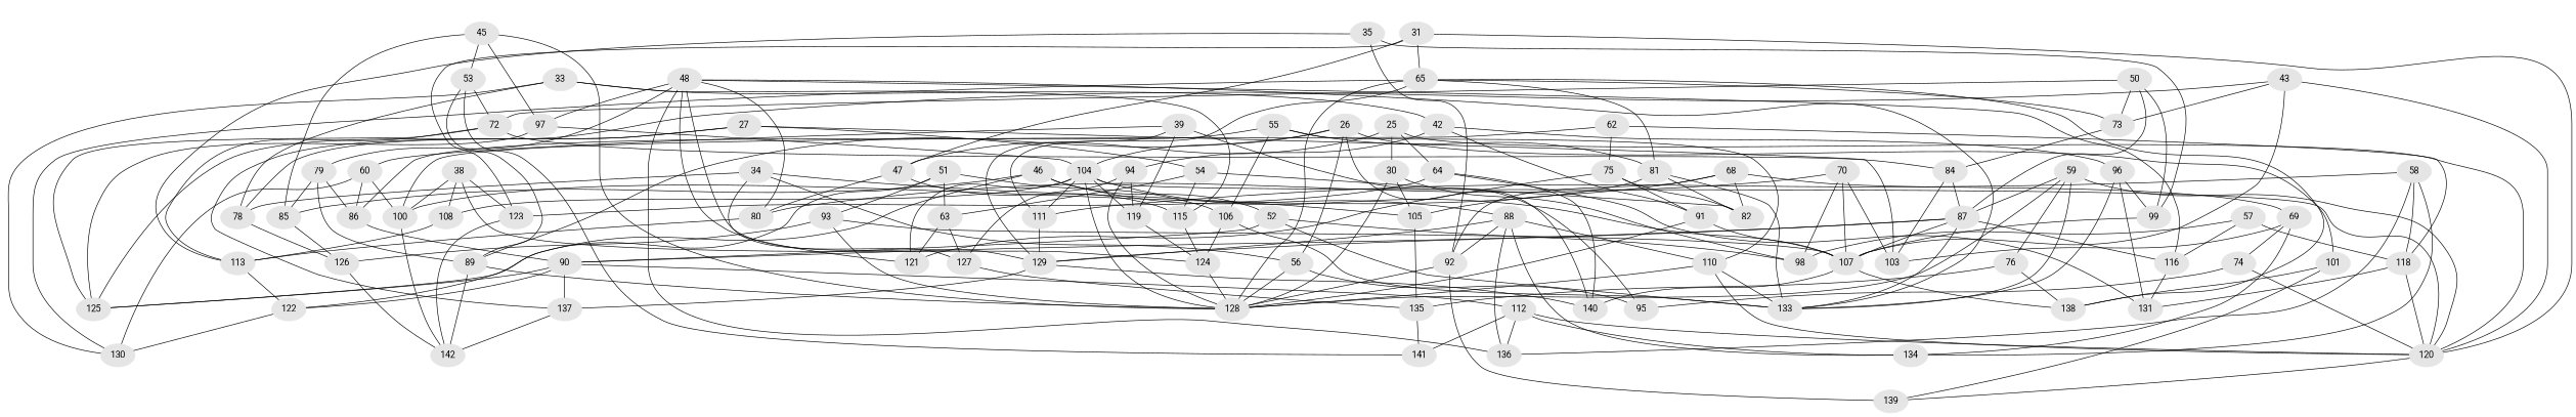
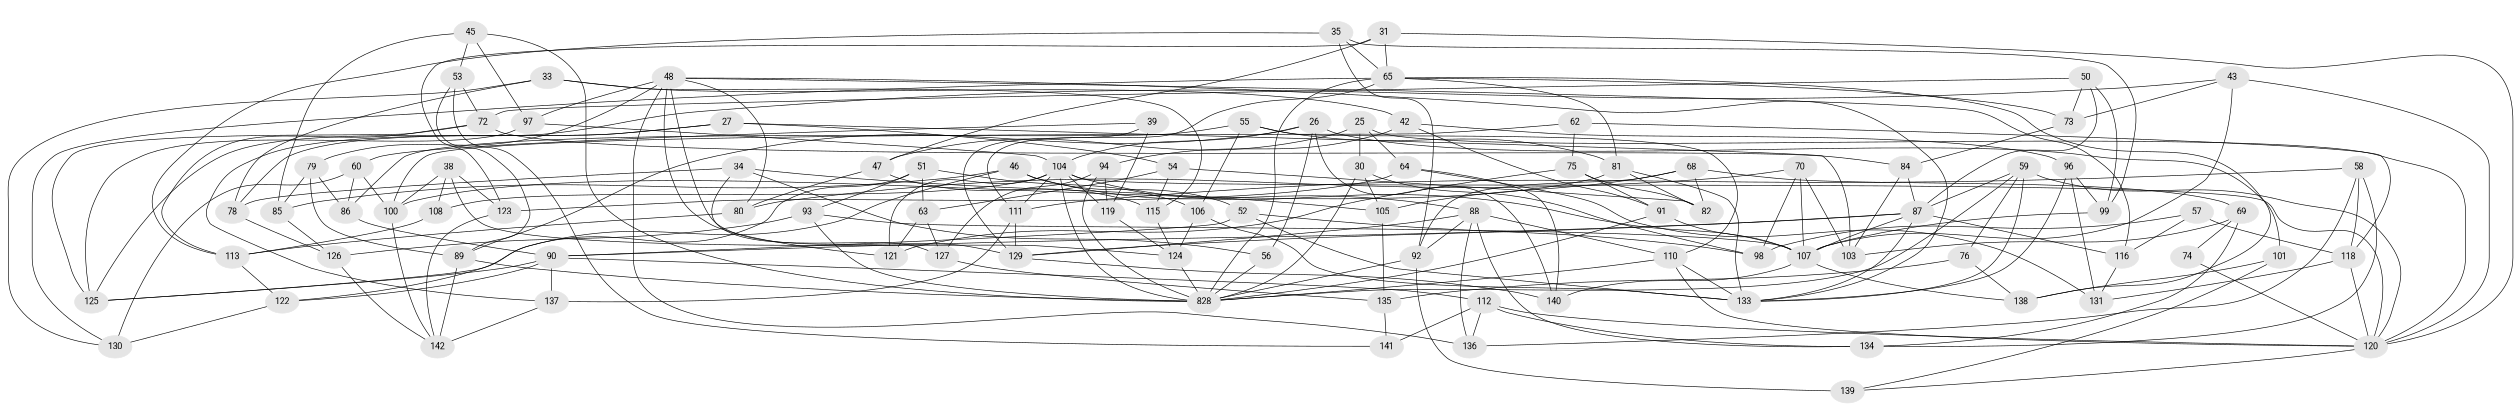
  graph {
    fontname=Roboto
    node [color=gray90 fontname=Roboto style=filled]
    edge [fontname=Roboto]
    25
    30
    47
    64 [super="+61"]
    120 [super="+3+102+20"]
    98
    105
-   128 [super="+41"]
+   128 [super="+41" label=828]
    115
    80
    140
    123
    131
    139
    26 [super="+17"]
    56
    89 [super="+1"]
    101
    104 [super="+8+29+18"]
-   95
    142 [super="+44"]
    138
    108
    119
    107 [super="+2+67+71"]
    121
    111
    27
    54
    78
    103
    137
    63
    82
    126
    135
    31
    65 [super="+6+24"]
    130
    73
    81 [super="+4"]
    33
    42
    91
    94
    96
    124 [super="+66"]
    34
    127
    35
    92 [super="+14"]
    99
    113 [super="+36"]
    122
    100 [super="+77"]
    38
    39
    60
    129 [super="+11+117"]
    86
    133 [super="+132"]
    43
    125 [super="+114"]
    84
    45
    53
    85
    97
    72 [super="+10"]
    141
    46
    52
    88 [super="+7+40"]
    90 [super="+49"]
    136
    110 [super="+13"]
    134
    48 [super="+19+28"]
    79
    116
    50
    87 [super="+21+23"]
    51
    93
    106
    112 [super="+83"]
    55
    57
    118 [super="+22"]
    58
    59 [super="+32"]
    76
    62
    75
    68
    69
    74
    70
    25 -- 30
    25 -- 47
    25 -- 64
    25 -- 120
    30 -- 98
    30 -- 105
    30 -- 128
    47 -- 115
    47 -- 80
    64 -- 140
    64 -- 123
    64 -- 131
    120 -- 139
    105 -- 135
    115 -- 124
    80 -- 113
    123 -- 142
    26 -- 140
    26 -- 56
    26 -- 89
    26 -- 101 [weight=2]
    26 -- 104
    56 -- 128
-   56 -- 95
    89 -- 128
    89 -- 142 [weight=2]
    101 -- 139
    101 -- 138
    104 -- 120
    104 -- 128
    104 -- 108
    104 -- 119
    104 -- 107 [weight=2]
    104 -- 121
    104 -- 111
    108 -- 113 [weight=2]
    119 -- 124
    107 -- 140
    107 -- 138
    111 -- 129
    27 -- 54
    27 -- 78
    27 -- 103
    27 -- 137
    54 -- 115
    54 -- 63
    54 -- 82
    78 -- 126
    137 -- 142
    63 -- 121
    63 -- 127
    126 -- 142
    135 -- 141
    31 -- 47
    31 -- 120
    31 -- 123
    31 -- 65
    65 -- 128
    65 -- 138
    65 -- 111
    65 -- 130
    65 -- 73
    65 -- 81
    73 -- 84
    81 -- 82
    81 -- 100 [weight=2]
    81 -- 133
    33 -- 115
    33 -- 78
    33 -- 130
    33 -- 42
    42 -- 91
    42 -- 94
    42 -- 96
    91 -- 128
    91 -- 107
    94 -- 128
    94 -- 119
    94 -- 127
    96 -- 131
    96 -- 99
    96 -- 133
    124 -- 128 [weight=2]
    34 -- 105
    34 -- 56
    34 -- 78
    34 -- 127
    127 -- 135
+   35 -- 65
    35 -- 92
    35 -- 99
    35 -- 113
    92 -- 128
    92 -- 139 [weight=2]
    99 -- 107
    113 -- 122
    122 -- 130
    100 -- 142
    38 -- 123
    38 -- 108
    38 -- 124
    38 -- 100
-   39 -- 95
    39 -- 119
    39 -- 60
    39 -- 129
    60 -- 130
    60 -- 100
    60 -- 86
    129 -- 140
-   129 -- 137
+   111 -- 137
    86 -- 90
    43 -- 120
    43 -- 107
    43 -- 73
    43 -- 125
    84 -- 103
    84 -- 87
    45 -- 128
    45 -- 53
    45 -- 85
    45 -- 97
    53 -- 89
    53 -- 72
    53 -- 141
    85 -- 126
    97 -- 104
    97 -- 125
    72 -- 113
    72 -- 125 [weight=2]
    72 -- 84
    46 -- 125
    46 -- 85
    46 -- 52
    46 -- 88
    52 -- 98
    52 -- 133
    52 -- 90
    88 -- 92
    88 -- 129 [weight=2]
    88 -- 136
    88 -- 110 [weight=2]
    88 -- 134
    90 -- 137
    90 -- 122
    90 -- 125
    90 -- 112
    110 -- 120
    110 -- 128
    110 -- 133
    48 -- 80
    48 -- 121
    48 -- 129
    48 -- 133
    48 -- 97
    48 -- 136
    48 -- 79
    48 -- 116
    79 -- 89
    79 -- 86
    79 -- 85
    116 -- 131
    50 -- 73
    50 -- 99
    50 -- 72
    50 -- 87
    87 -- 107
    87 -- 129
    87 -- 133
    87 -- 90
    87 -- 116
    51 -- 63
    51 -- 122
    51 -- 93
    51 -- 106
    93 -- 128
    93 -- 107
    93 -- 126
    106 -- 124
    106 -- 133
    112 -- 120
    112 -- 141 [weight=2]
    112 -- 136
    112 -- 134
    55 -- 81
    55 -- 86
    55 -- 110
    55 -- 106
    57 -- 98
    57 -- 116
    57 -- 118
    118 -- 120
    118 -- 131
    58 -- 111
    58 -- 136
    58 -- 134
    58 -- 118
    59 -- 120
    59 -- 128
    59 -- 133
    59 -- 87
    59 -- 76 [weight=2]
    76 -- 138
    76 -- 135
    62 -- 100
    62 -- 118 [weight=2]
    62 -- 75
    75 -- 121
    75 -- 82
    75 -- 91
    68 -- 105
    68 -- 82
    68 -- 92
    68 -- 69
    69 -- 103
    69 -- 134
    69 -- 74
    74 -- 120
-   74 -- 95
    70 -- 98
    70 -- 80
    70 -- 107
    70 -- 103
  }
